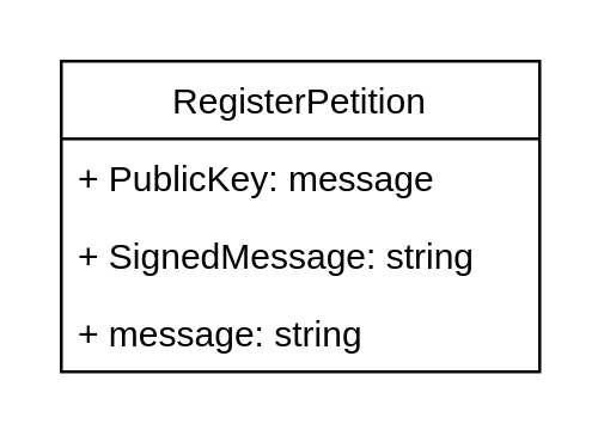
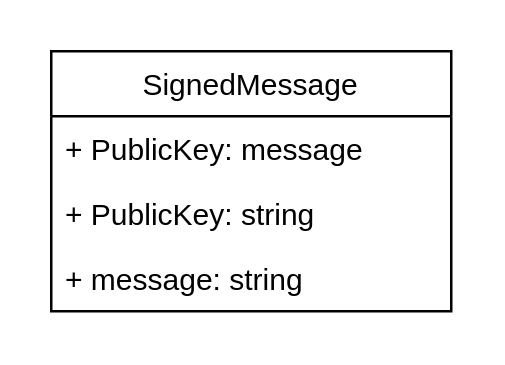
  <mxCell id="0" />
  <mxCell id="1" parent="0" />
- <mxCell id="2" value="RegisterPetition" style="swimlane;fontStyle=0;childLayout=stackLayout;horizontal=1;startSize=26;fillColor=none;horizontalStack=0;resizeParent=1;resizeParentMax=0;resizeLast=0;collapsible=1;marginBottom=0;" parent="1" vertex="1"><mxGeometry x="20" y="20" width="160" height="104" as="geometry" /></mxCell>
+ <mxCell id="2" value="SignedMessage" style="swimlane;fontStyle=0;childLayout=stackLayout;horizontal=1;startSize=26;fillColor=none;horizontalStack=0;resizeParent=1;resizeParentMax=0;resizeLast=0;collapsible=1;marginBottom=0;" parent="1" vertex="1"><mxGeometry x="20" y="20" width="160" height="104" as="geometry" /></mxCell>
  <mxCell id="3" value="+ PublicKey: message" style="text;strokeColor=none;fillColor=none;align=left;verticalAlign=top;spacingLeft=4;spacingRight=4;overflow=hidden;rotatable=0;points=[[0,0.5],[1,0.5]];portConstraint=eastwest;" parent="2" vertex="1"><mxGeometry y="26" width="160" height="26" as="geometry" /></mxCell>
- <mxCell id="4" value="+ SignedMessage: string" style="text;strokeColor=none;fillColor=none;align=left;verticalAlign=top;spacingLeft=4;spacingRight=4;overflow=hidden;rotatable=0;points=[[0,0.5],[1,0.5]];portConstraint=eastwest;" parent="2" vertex="1"><mxGeometry y="52" width="160" height="26" as="geometry" /></mxCell>
+ <mxCell id="4" value="+ PublicKey: string" style="text;strokeColor=none;fillColor=none;align=left;verticalAlign=top;spacingLeft=4;spacingRight=4;overflow=hidden;rotatable=0;points=[[0,0.5],[1,0.5]];portConstraint=eastwest;" parent="2" vertex="1"><mxGeometry y="52" width="160" height="26" as="geometry" /></mxCell>
  <mxCell id="5" value="+ message: string" style="text;strokeColor=none;fillColor=none;align=left;verticalAlign=top;spacingLeft=4;spacingRight=4;overflow=hidden;rotatable=0;points=[[0,0.5],[1,0.5]];portConstraint=eastwest;" vertex="1" parent="2"><mxGeometry y="78" width="160" height="26" as="geometry" /></mxCell>
